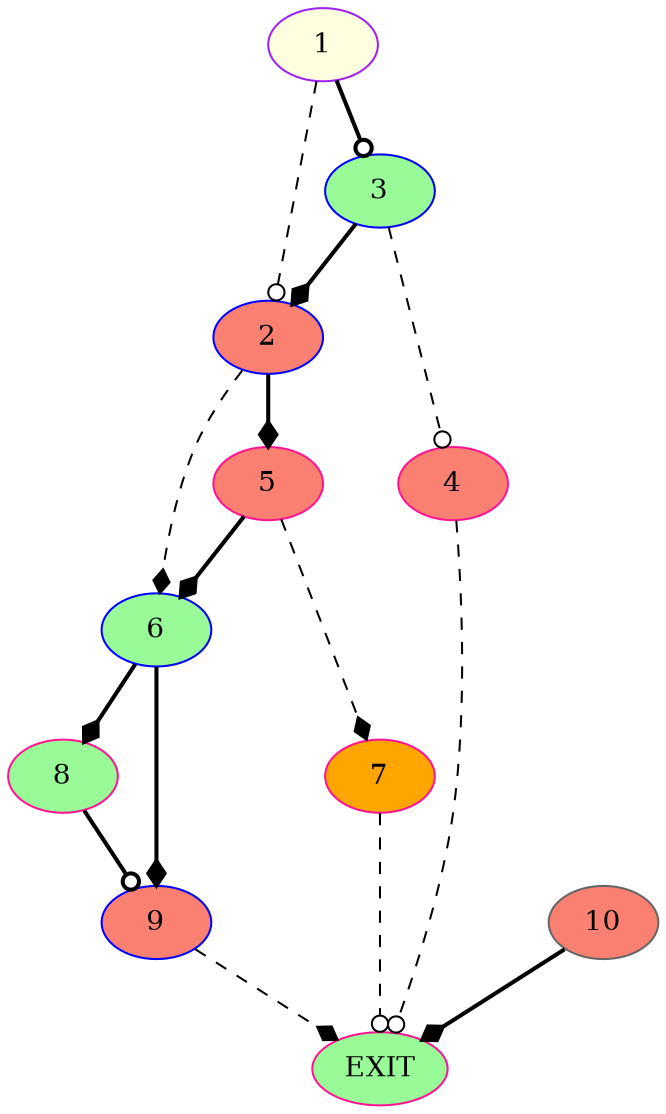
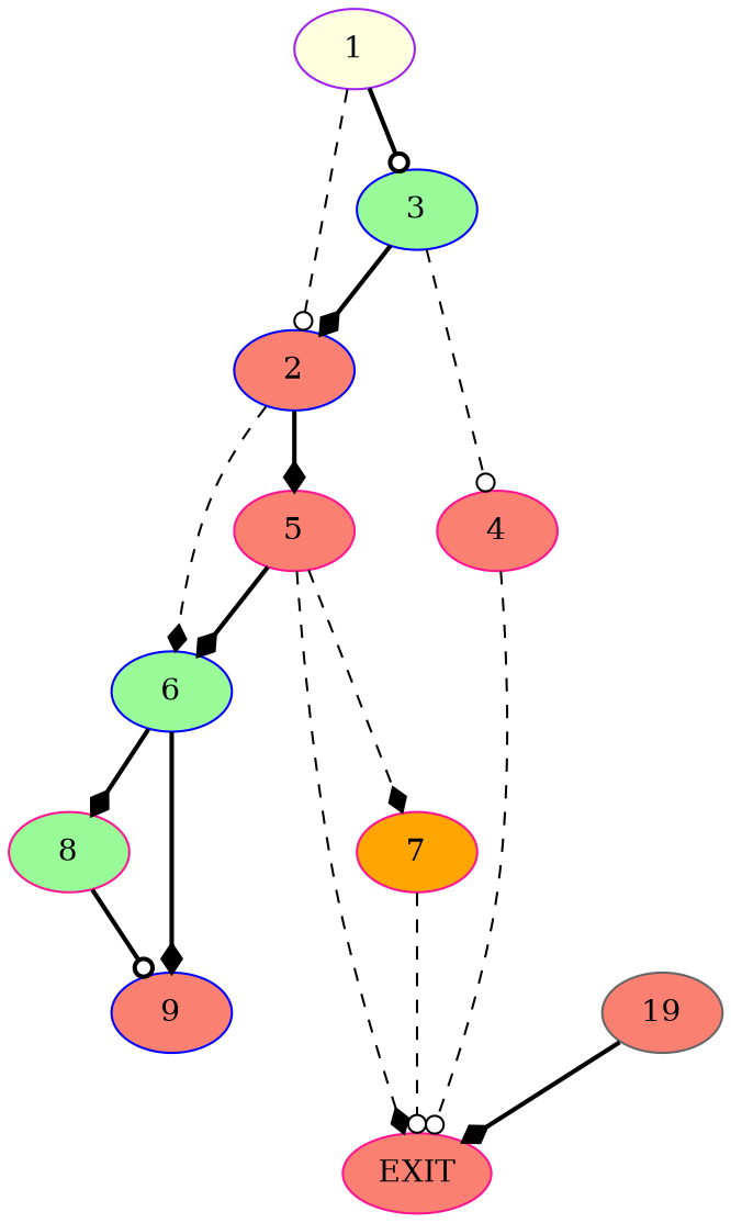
  digraph {
    node [color=deeppink fillcolor=salmon style=filled]
    edge [arrowhead=diamond style=bold]
    1 [color=purple fillcolor=lightyellow]
    2 [color=blue]
    3 [color=blue fillcolor=palegreen]
-   10 [color=gray40]
-   n5 [fillcolor=palegreen label=EXIT]
+   10 [color=gray40 label=19]
+   n5 [label=EXIT]
    5
    6 [color=blue fillcolor=palegreen]
    4
    7 [fillcolor=orange]
    8 [fillcolor=palegreen]
    9 [color=blue]
    1 -> 2 [arrowhead=odot style=dashed]
    1 -> 3 [arrowhead=odot]
    2 -> 5
    2 -> 6 [style=dashed]
    3 -> 2
    3 -> 4 [arrowhead=odot style=dashed]
    10 -> n5
    5 -> 6
    5 -> 7 [style=dashed]
    6 -> 8
    6 -> 9
    4 -> n5 [arrowhead=odot style=dashed]
    7 -> n5 [arrowhead=odot style=dashed]
    8 -> 9 [arrowhead=odot]
-   9 -> n5 [style=dashed]
+   5 -> n5 [style=dashed]
  }
